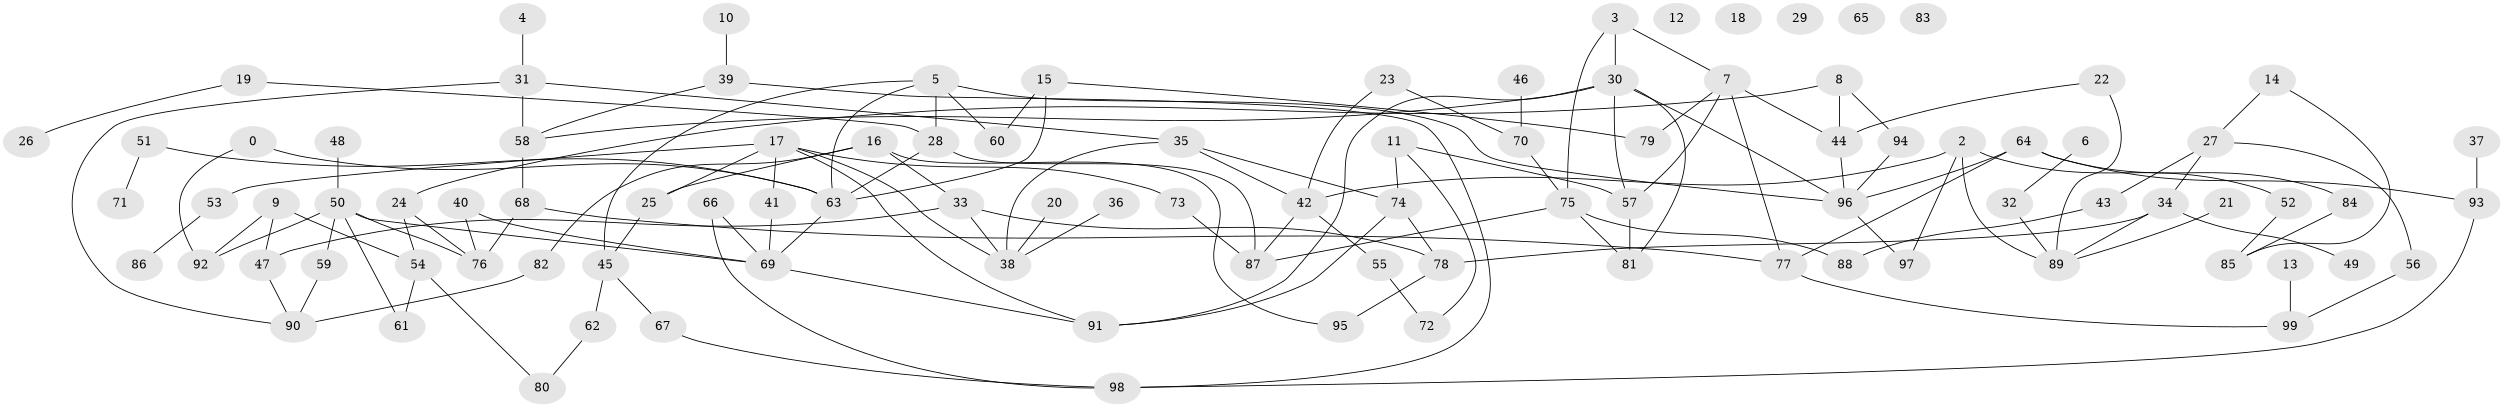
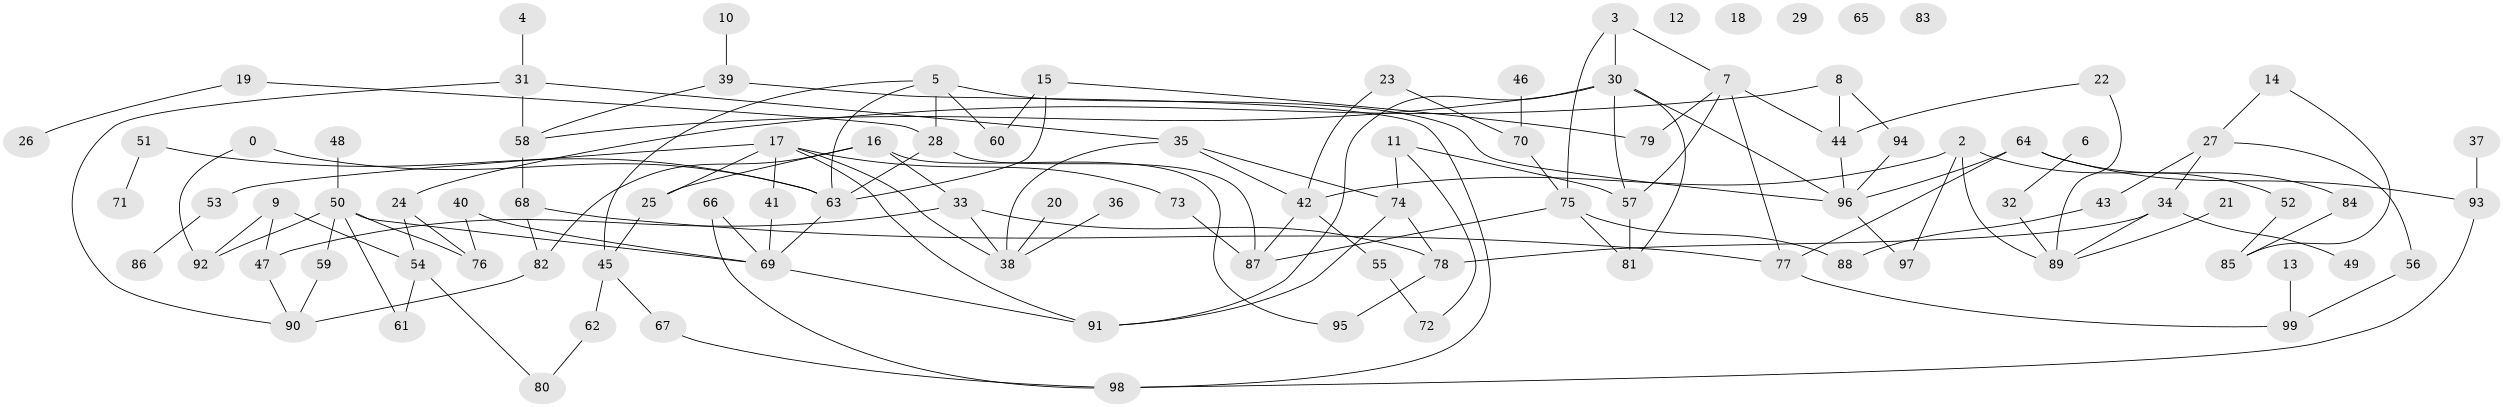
  graph {
    node [color=gray90 style=filled]
    n1 [label=0]
    63
    92
    69
    2
    42
    52
    89
    97
    87
    55
    85
    3
    7
    30
    75
    44
    57
    77
    79
    96
    91
    58
    81
    88
    4
    31
    35
    90
    5
    28
    45
    60
    62
    67
    6
    32
    99
    8
    24
    94
    54
    76
    9
    47
    61
    80
    10
    39
    98
    11
    72
    74
    78
    12
    13
    14
    27
    34
    43
    56
    15
    16
    25
    33
    82
    95
    38
    17
    41
    53
    73
    86
    18
    19
    26
    20
    21
    22
    23
    70
    49
    29
    68
    36
    37
    93
    40
    46
    48
    50
    59
    51
    71
    64
    84
    65
    66
    83
    n1 -- 63
    n1 -- 92
    63 -- 69
    69 -- 91
    2 -- 42
    2 -- 52
    2 -- 89
    2 -- 97
    42 -- 87
    42 -- 55
    52 -- 85
    55 -- 72
    3 -- 7
    3 -- 30
    3 -- 75
    7 -- 44
    7 -- 57
    7 -- 77
    7 -- 79
    30 -- 57
    30 -- 96
    30 -- 91
    30 -- 58
    30 -- 81
    75 -- 87
    75 -- 81
    75 -- 88
    44 -- 96
    57 -- 81
    77 -- 99
    96 -- 97
    58 -- 68
    4 -- 31
    31 -- 58
    31 -- 35
    31 -- 90
    35 -- 42
    35 -- 74
    35 -- 38
    5 -- 63
    5 -- 96
    5 -- 28
    5 -- 45
    5 -- 60
    28 -- 63
    28 -- 87
    45 -- 62
    45 -- 67
    62 -- 80
    67 -- 98
    6 -- 32
    32 -- 89
    8 -- 44
    8 -- 24
    8 -- 94
    24 -- 54
    24 -- 76
    94 -- 96
    54 -- 61
    54 -- 80
    9 -- 92
    9 -- 54
    9 -- 47
    47 -- 90
    10 -- 39
    39 -- 58
    39 -- 98
    11 -- 57
    11 -- 72
    11 -- 74
    74 -- 91
    74 -- 78
    78 -- 95
    13 -- 99
    14 -- 85
    14 -- 27
    27 -- 34
    27 -- 43
    27 -- 56
    34 -- 89
    34 -- 78
    34 -- 49
    43 -- 88
    56 -- 99
    15 -- 63
    15 -- 79
    15 -- 60
    16 -- 25
    16 -- 33
    16 -- 82
    16 -- 95
    25 -- 45
    33 -- 47
    33 -- 78
    33 -- 38
    82 -- 90
    17 -- 91
    17 -- 25
    17 -- 38
    17 -- 41
    17 -- 53
    17 -- 73
    41 -- 69
    53 -- 86
    73 -- 87
    19 -- 28
    19 -- 26
    20 -- 38
    21 -- 89
    22 -- 89
    22 -- 44
    23 -- 42
    23 -- 70
    70 -- 75
    68 -- 77
-   68 -- 76
+   68 -- 82
    36 -- 38
    37 -- 93
    93 -- 98
    40 -- 69
    40 -- 76
    46 -- 70
    48 -- 50
    50 -- 92
    50 -- 69
    50 -- 76
    50 -- 61
    50 -- 59
    59 -- 90
    51 -- 63
    51 -- 71
    64 -- 77
    64 -- 96
    64 -- 93
    64 -- 84
    84 -- 85
    66 -- 69
    66 -- 98
  }
